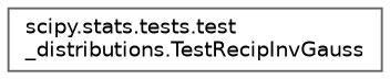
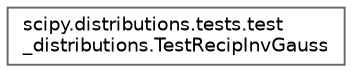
  digraph {
    rankdir=LR
-   n1 [color=grey40 fillcolor=white fontname=Helvetica fontsize=10 height=0.2 label="scipy.stats.tests.test\l_distributions.TestRecipInvGauss" shape=box style=filled width=0.4]
+   n1 [color=grey40 fillcolor=white fontname=Helvetica fontsize=10 height=0.2 label="scipy.distributions.tests.test\l_distributions.TestRecipInvGauss" shape=box style=filled width=0.4]
  }
